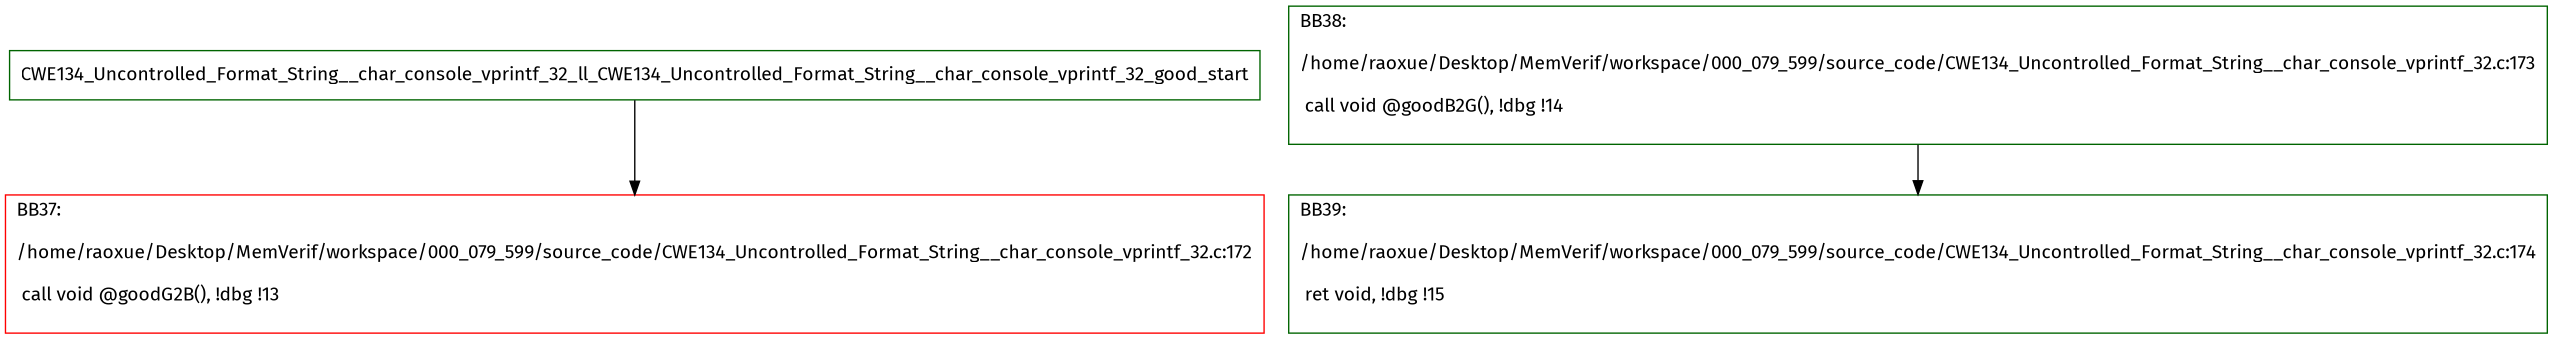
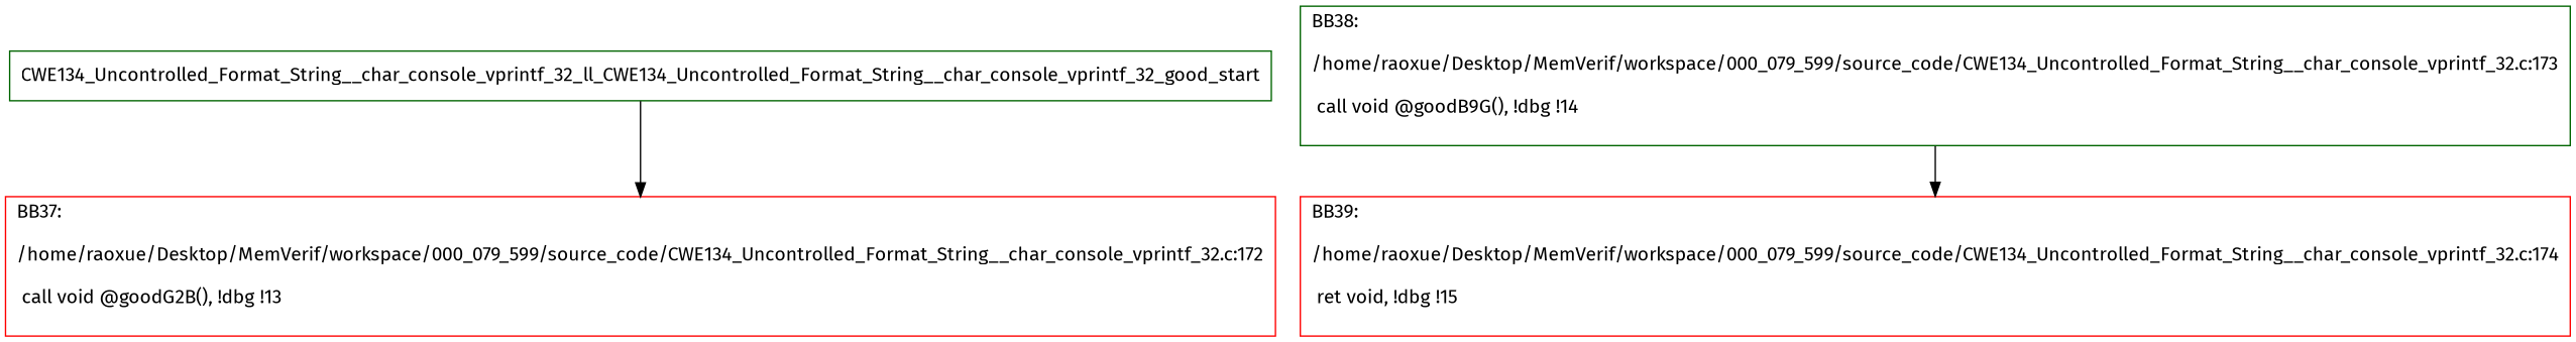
  digraph {
    fontname="Fira Sans"
    node [color=darkgreen fontname="Fira Sans" shape=record]
    edge [fontname="Fira Sans"]
    n1 [label="{CWE134_Uncontrolled_Format_String__char_console_vprintf_32_ll_CWE134_Uncontrolled_Format_String__char_console_vprintf_32_good_start}"]
    n2 [color=red label="{BB37:\l\l/home/raoxue/Desktop/MemVerif/workspace/000_079_599/source_code/CWE134_Uncontrolled_Format_String__char_console_vprintf_32.c:172\l\n  call void @goodG2B(), !dbg !13\l\n}"]
-   n3 [label="{BB38:\l\l/home/raoxue/Desktop/MemVerif/workspace/000_079_599/source_code/CWE134_Uncontrolled_Format_String__char_console_vprintf_32.c:173\l\n  call void @goodB2G(), !dbg !14\l\n}"]
-   n4 [label="{BB39:\l\l/home/raoxue/Desktop/MemVerif/workspace/000_079_599/source_code/CWE134_Uncontrolled_Format_String__char_console_vprintf_32.c:174\l\n  ret void, !dbg !15\l\n}"]
+   n3 [label="{BB38:\l\l/home/raoxue/Desktop/MemVerif/workspace/000_079_599/source_code/CWE134_Uncontrolled_Format_String__char_console_vprintf_32.c:173\l\n  call void @goodB9G(), !dbg !14\l\n}"]
+   n4 [color=red label="{BB39:\l\l/home/raoxue/Desktop/MemVerif/workspace/000_079_599/source_code/CWE134_Uncontrolled_Format_String__char_console_vprintf_32.c:174\l\n  ret void, !dbg !15\l\n}"]
    n1 -> n2
    n3 -> n4
  }
